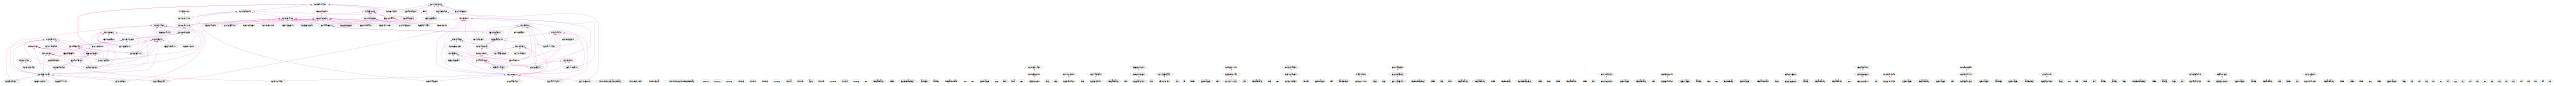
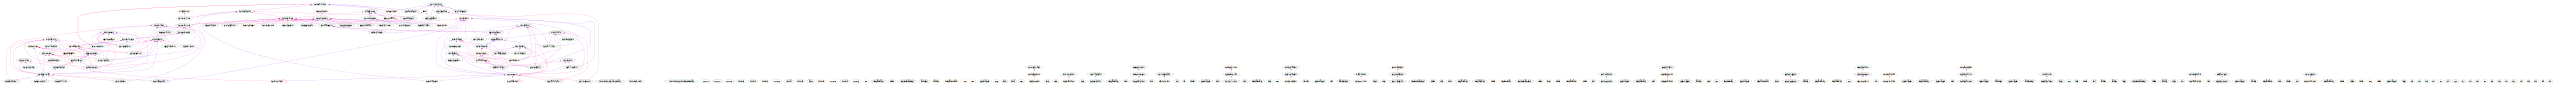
  digraph {
    rankdir=BT
    node [color=darkgreen]
    edge [arrowhead=diamond color=purple]
    n1 [color=darkorange label=_Bool]
    n2 [color=black label="struct boost::mpl::aux::set_tag"]
    n3 [color=teal label="struct mpl_::void_"]
-   n4 [color=darkorange label="struct mpl_::na"]
    n5 [color=teal label="struct boost::mpl::non_sequence_tag"]
    n6 [label="struct _0"]
    n7 [color=black label="struct _1"]
    n8 [label="struct _2"]
    n9 [color=teal label="struct _3"]
    n10 [label="struct _4"]
    n11 [color=darkorange label="struct _5"]
    n12 [color=teal label="struct _6"]
    n13 [label="struct _a"]
    n14 [label="struct _b"]
    n15 [color=black label="tag _c"]
    n16 [color=darkorange label="struct _d"]
    n17 [color=darkorange label="struct _e"]
    n18 [color=black label="struct _f"]
    n19 [color=teal label="struct _g"]
    n20 [color=darkorange label=set7]
    n621028087_1 [color=black]
    n150153400_1 [color=darkorange]
    n150153912_1 [color=teal]
    n150154424_1
    n150154936_1 [color=teal]
    n150155448_1 [color=teal]
    n150155960_1 [color=teal]
    n150156472_1 [color=black]
    n63929479190_1 [color=black]
    n61997394738_1 [color=darkorange]
    n6113672367_1 [color=darkorange]
    n32 [color=black label=template_arity]
    n636146312_1 [color=darkorange]
    n63616244994_1 [color=darkorange]
    n61082486105_1
    n143557800_1 [color=black]
    n82628043642_1 [color=darkorange]
    n38 [label=s_item]
    n64167938224_1 [color=teal]
    n63384959871_1 [color=black]
    n63122364520_1 [color=black]
    n42 [color=black label=sequence_tag_impl]
    n6138814554_1 [color=darkorange]
    n81030972443_1 [color=teal]
    n81773484321_1 [color=teal]
    n46 [color=black label=has_begin]
    n61255674619_1 [color=teal]
    n6148732906_1
    n61758196304_1
    n150159704_1
    n150156984_1
    n150158008_1
    n150161240_1 [color=black]
    n150157496_1 [color=black]
    n150160216_1 [color=darkorange]
    n150160728_1
    n64030295243_1 [color=teal]
    n62096779572_1
    n59 [color=darkorange label=has_key]
    n6153975903_1
    n61 [color=darkorange label=integral_constant]
    n6210996337_1 [color=black]
    n63 [color=darkorange label=set2]
    n6241696762_1
    n62199908837_1
    n6408157916_1
    n67 [color=darkorange label=set1]
    n6250011521_1
    n61861401701_1 [color=black]
    n70 [color=teal label=type_wrapper]
-   n6272630593_1 [color=darkorange]
    n72 [label=set6]
    n6284884554_1 [color=black]
    n74 [color=black label=bool_]
    n6311383098_1
    n76 [color=black label=is_na]
    n77 [color=black label=next]
    n6435281620_1 [color=darkorange]
    n62466936307_1 [color=darkorange]
    n81072357793_1
    n81 [color=black label=set5]
    n6500913001_1 [color=darkorange]
    n83 [label=long_]
    n6537092096_1 [color=darkorange]
    n81740616921_1 [color=teal]
    n86 [label=long_]
    n6548615904_1 [color=teal]
    n81844969159_1
    n89 [color=black label=template_arity]
    n6570849254_1 [color=black]
    n91 [color=teal label=next]
    n6862927543_1 [color=black]
    n93 [label=n62082003186_1]
    n83885814627_1 [color=teal]
    n95 [color=black label=int_]
    n6972848742_1 [color=darkorange]
    n81175330599_1 [color=black]
    n98 [color=black label=int_]
    n99 [color=teal label=if_]
    n61100426538_1
    n101 [color=teal label=s_item]
    n61105143763_1 [color=teal]
    n61660841833_1
    n104 [color=black label=type_wrapper]
    n61137235745_1 [color=teal]
    n106 [label=next]
    n61151771737_1 [color=black]
    n63250226179_1
    n82966151721_1 [color=darkorange]
    n110 [color=black label=set7]
    n63876846346_1 [color=black]
    n112 [label=template_arity]
    n61276753940_1 [color=black]
    n114 [color=teal label=set3]
    n61379747445_1
    n116 [color=teal label=next]
    n61436722398_1 [color=darkorange]
    n61572649803_1 [color=teal]
    n81750579932_1
    n120 [color=teal label=is_void_]
    n61461674772_1
    n143557016_1 [color=darkorange]
    n123 [color=teal label=type_wrapper]
    n61472729133_1
    n125 [color=darkorange label=set4]
    n61499537536_1 [color=black]
    n127 [color=black label=has_key_impl]
    n61516817101_1 [color=darkorange]
    n149512920_1 [color=teal]
    n130 [color=black label=long_]
    n131 [color=teal label=long_]
    n61600225903_1 [color=black]
    n82221953453_1 [color=darkorange]
    n134 [label=sequence_tag_impl]
    n61644313833_1 [color=teal]
    n136 [label=s_item]
    n137 [label=set5]
    n61667776595_1 [color=black]
    n63702952219_1 [color=darkorange]
    n140 [label=bool_]
    n141 [color=black label=template_arity]
    n61827854868_1 [color=darkorange]
    n143 [color=black label=template_arity]
    n61844273588_1
    n145 [color=darkorange label=s_item]
    n146 [color=darkorange label=sequence_tag]
    n61864998196_1 [color=darkorange]
    n148 [color=black label=sequence_tag_impl]
    n61871825120_1 [color=teal]
    n150 [label=s_item]
    n151 [color=darkorange label=long_]
    n152 [color=teal label=s_item]
    n153 [color=darkorange label=template_arity]
    n62131030720_1 [color=teal]
    n155 [color=darkorange label=s_item]
    n156 [label=int_]
    n62220667205_1 [color=teal]
    n82270295475_1 [color=teal]
    n159 [label=type_wrapper]
    n62260386183_1 [color=teal]
    n161 [color=black label=template_arity]
    n62307536284_1 [color=teal]
    n163 [label=next]
    n62338090913_1 [color=darkorange]
    n63098256814_1 [color=darkorange]
+   n8835241951_1
    n167 [color=black label=type_wrapper]
    n62367566329_1
    n169 [label=has_key]
    n62427064195_1 [color=darkorange]
    n171 [color=darkorange label=long_]
    n172 [color=black label=set1]
+   n62501540263_1 [color=black]
    n174 [color=black label=sequence_tag]
    n62560728541_1 [color=teal]
    n176 [label=type_wrapper]
    n62560937253_1
    n178 [color=teal label=integral_constant]
    n62576356992_1
    n180 [label=long_]
    n62631662806_1 [color=black]
    n83983116532_1 [color=teal]
    n183 [color=black label=has_tag]
    n62631944474_1
    n185 [label=template_arity]
    n62653673854_1 [color=teal]
    n187 [color=darkorange label=template_arity]
    n62664083366_1 [color=black]
    n189 [color=black label=next]
    n62678064607_1 [color=darkorange]
    n64223360086_1 [color=black]
    n82889331972_1 [color=teal]
    n193 [color=teal label=int_]
    n62687104245_1 [color=darkorange]
    n81303797509_1 [color=darkorange]
    n196 [label=type_wrapper]
    n62702258557_1
    n198 [color=black label=template_arity]
    n62839347459_1 [color=teal]
    n200 [label=type_wrapper]
    n62866879114_1 [color=black]
    n202 [color=teal label=next]
    n62962392762_1
    n63475229477_1
    n81829803339_1 [color=darkorange]
    n206 [label=type_wrapper]
    n62974708291_1 [color=black]
    n208 [label=has_begin]
    n63024495850_1 [color=darkorange]
    n210 [label=type_wrapper]
    n63048860596_1 [color=darkorange]
    n212 [label=has_key_impl]
    n63059584428_1 [color=teal]
    n142692104_1
    n215 [color=black label=long_]
    n216 [color=teal label=next]
    n63111396519_1 [color=black]
    n218 [color=teal label=set3]
    n63115626931_1 [color=teal]
    n220 [color=teal label=s_item]
    n221 [color=black label=set4]
    n63136736917_1 [color=black]
    n223 [color=darkorange label=has_key]
    n63140933649_1 [color=black]
    n225 [color=black label=has_key]
    n63199444469_1
    n227 [color=teal label=long_]
    n228 [label=sequence_tag_impl]
    n63292210936_1 [color=black]
    n230 [color=teal label=s_item]
    n231 [color=black label=has_tag]
    n63472185202_1 [color=black]
    n233 [color=black label=long_]
    n234 [color=black label=int_]
    n63495797543_1 [color=darkorange]
    n84069829297_1 [color=teal]
    n237 [label=int_]
    n63543675081_1
    n839922763_1
    n240 [label=type_wrapper]
    n63583955859_1 [color=darkorange]
    n242 [color=teal label=has_key]
    n243 [color=darkorange label=template_arity]
    n63624009199_1 [color=black]
    n245 [color=black label=set2]
    n63654003791_1
    n247 [color=teal label=s_item]
    n248 [color=black label=int_]
    n63722709762_1 [color=darkorange]
    n8176765527_1 [color=teal]
    n251 [label=template_arity]
    n63734541108_1
    n253 [color=darkorange label=s_item]
    n254 [color=black label=s_item]
    n255 [color=darkorange label=s_item]
    n256 [color=darkorange label=set6]
    n64138483178_1 [color=black]
    n258 [color=darkorange label=s_item]
    n259 [color=teal label=type_wrapper]
    n64217402392_1 [color=teal]
    n261 [label=long_]
    n262 [color=teal label="0x3"]
    n263 [color=teal label="0x0"]
    n264 [label="0x3"]
    n265 [color=teal label="0x1"]
    n266 [label="0x1"]
    n267 [color=black label="0x4"]
    n268 [color=black label="0x-2"]
    n269 [color=teal label="0x-1"]
    n270 [label="0x7"]
    n271 [label="0x0"]
    n272 [label="0x0"]
    n273 [label="0x8"]
    n274 [label="0x6"]
    n275 [label="0x1"]
    n276 [color=black label="0x-1"]
    n277 [color=darkorange label="0x4"]
    n278 [color=darkorange label="0x5"]
    n279 [color=teal label="0x2"]
    n280 [color=teal label="0x9"]
    n281 [label="0x2"]
    n621028087_1 -> n150153400_1 [arrowhead=vee]
    n621028087_1 -> n150153912_1 [arrowhead=vee color=deeppink]
    n621028087_1 -> n150154424_1 [color=deeppink]
    n621028087_1 -> n150154936_1
    n621028087_1 -> n150155448_1 [arrowhead=vee color=deeppink]
    n621028087_1 -> n150155960_1 [arrowhead=vee]
    n621028087_1 -> n150156472_1
    n621028087_1 -> n63929479190_1
    n63929479190_1 -> n150156472_1 [color=deeppink]
    n63929479190_1 -> n61997394738_1 [arrowhead=vee color=deeppink]
    n63929479190_1 -> n61997394738_1 [arrowhead=vee]
    n61997394738_1 -> n150155960_1 [arrowhead=vee color=deeppink]
    n61997394738_1 -> n6113672367_1 [arrowhead=vee]
    n61997394738_1 -> n6113672367_1 [color=deeppink]
    n6113672367_1 -> n150155448_1
    n6113672367_1 -> n64167938224_1 [color=deeppink]
    n6113672367_1 -> n64167938224_1 [arrowhead=vee]
    n636146312_1 -> n63616244994_1 [color=deeppink]
    n636146312_1 -> n61082486105_1 [arrowhead=vee]
    n63616244994_1 -> n143557800_1 [arrowhead=vee]
    n63616244994_1 -> n143557800_1
    n61082486105_1 -> n82628043642_1 [arrowhead=vee]
    n64167938224_1 -> n150154936_1 [arrowhead=vee color=deeppink]
    n64167938224_1 -> n63384959871_1 [arrowhead=vee]
    n64167938224_1 -> n63384959871_1 [arrowhead=vee]
    n63384959871_1 -> n150154424_1 [arrowhead=vee]
    n63384959871_1 -> n63122364520_1
    n63384959871_1 -> n63122364520_1
    n63122364520_1 -> n150153912_1
    n63122364520_1 -> n62199908837_1 [arrowhead=vee]
    n63122364520_1 -> n62199908837_1 [arrowhead=vee color=deeppink]
    n6138814554_1 -> n81030972443_1
    n6138814554_1 -> n81773484321_1
    n61255674619_1 -> n150159704_1
    n61255674619_1 -> n150156984_1
    n61255674619_1 -> n150158008_1
    n61255674619_1 -> n150161240_1 [arrowhead=vee color=deeppink]
    n61255674619_1 -> n150157496_1 [color=deeppink]
    n61255674619_1 -> n150160216_1
    n61255674619_1 -> n150160728_1 [color=deeppink]
    n61255674619_1 -> n64030295243_1
    n6148732906_1 -> n61255674619_1 [arrowhead=vee color=deeppink]
    n6148732906_1 -> n61758196304_1
    n61758196304_1 -> n81030972443_1
    n64030295243_1 -> n150161240_1 [color=deeppink]
    n64030295243_1 -> n62096779572_1 [arrowhead=vee color=deeppink]
    n64030295243_1 -> n62096779572_1 [color=deeppink]
    n62096779572_1 -> n150160728_1 [color=deeppink]
    n62096779572_1 -> n63876846346_1 [arrowhead=vee]
    n62096779572_1 -> n63876846346_1 [arrowhead=vee]
    n6153975903_1 -> n61255674619_1
    n6153975903_1 -> n150159704_1 [color=deeppink]
    n6153975903_1 -> n6153975903_1 [arrowhead=vee color=deeppink]
    n6210996337_1 -> n1 [color=deeppink]
    n6210996337_1 -> n81030972443_1
    n6210996337_1 -> n61758196304_1 [arrowhead=vee color=deeppink]
    n6241696762_1 -> n150153400_1 [color=deeppink]
    n6241696762_1 -> n150153912_1
    n6241696762_1 -> n63122364520_1
    n62199908837_1 -> n150153400_1 [arrowhead=vee color=deeppink]
    n62199908837_1 -> n6408157916_1 [color=deeppink]
    n62199908837_1 -> n6408157916_1 [color=deeppink]
    n6408157916_1 -> n143557800_1 [arrowhead=vee color=deeppink]
    n6408157916_1 -> n61758196304_1 [color=deeppink]
    n6250011521_1 -> n150156984_1 [color=deeppink]
    n6250011521_1 -> n61861401701_1 [color=deeppink]
    n61861401701_1 -> n6408157916_1 [color=deeppink]
    n61861401701_1 -> n6408157916_1 [color=deeppink]
-   n6272630593_1 -> n150153912_1 [arrowhead=vee color=deeppink]
    n6284884554_1 -> n150153400_1
    n6284884554_1 -> n150153912_1
    n6284884554_1 -> n150154424_1 [arrowhead=vee color=deeppink]
    n6284884554_1 -> n150154936_1 [arrowhead=vee]
    n6284884554_1 -> n150155448_1 [arrowhead=vee color=deeppink]
    n6284884554_1 -> n150155960_1 [arrowhead=vee]
    n6284884554_1 -> n61997394738_1 [color=deeppink]
    n6311383098_1 -> n81773484321_1 [color=deeppink]
    n6435281620_1 -> n62466936307_1 [arrowhead=vee]
    n62466936307_1 -> n81072357793_1
    n6500913001_1 -> n150153400_1 [color=deeppink]
    n6500913001_1 -> n150153912_1 [arrowhead=vee]
    n6500913001_1 -> n150154424_1 [arrowhead=vee]
    n6500913001_1 -> n150154936_1 [color=deeppink]
    n6500913001_1 -> n150155448_1
    n6500913001_1 -> n6113672367_1 [arrowhead=vee color=deeppink]
    n6537092096_1 -> n81740616921_1
    n6548615904_1 -> n81844969159_1 [arrowhead=vee]
    n6570849254_1 -> n61082486105_1 [arrowhead=vee color=deeppink]
    n6570849254_1 -> n6408157916_1 [arrowhead=vee]
    n6862927543_1 -> n93
    n93 -> n83885814627_1
    n6972848742_1 -> n81175330599_1
    n61100426538_1 -> n143557800_1 [arrowhead=vee]
    n61100426538_1 -> n143557800_1 [arrowhead=vee]
    n61100426538_1 -> n143557800_1 [color=deeppink]
    n61105143763_1 -> n150158008_1 [arrowhead=vee]
    n61105143763_1 -> n61660841833_1 [color=deeppink]
    n61105143763_1 -> n61660841833_1
    n61660841833_1 -> n150157496_1 [arrowhead=vee]
    n61660841833_1 -> n61861401701_1 [arrowhead=vee]
    n61660841833_1 -> n61861401701_1 [color=deeppink]
    n61137235745_1 -> n150161240_1
    n61151771737_1 -> n63250226179_1 [arrowhead=vee color=deeppink]
    n63250226179_1 -> n82966151721_1
    n63876846346_1 -> n150160216_1 [color=deeppink]
    n63876846346_1 -> n63702952219_1 [color=deeppink]
    n63876846346_1 -> n63702952219_1
    n61276753940_1 -> n61082486105_1 [arrowhead=vee color=deeppink]
    n61276753940_1 -> n6408157916_1
    n61379747445_1 -> n150153400_1 [arrowhead=vee]
    n61379747445_1 -> n150153912_1 [arrowhead=vee]
    n61379747445_1 -> n150154424_1
    n61379747445_1 -> n63384959871_1 [arrowhead=vee]
    n61436722398_1 -> n61572649803_1
    n61572649803_1 -> n81750579932_1 [arrowhead=vee color=deeppink]
    n61461674772_1 -> n61758196304_1 [color=deeppink]
    n61461674772_1 -> n143557016_1 [color=deeppink]
    n61472729133_1 -> n150155448_1 [arrowhead=vee]
    n61499537536_1 -> n150153400_1
    n61499537536_1 -> n150153912_1 [color=deeppink]
    n61499537536_1 -> n64167938224_1 [color=deeppink]
    n61516817101_1 -> n149512920_1 [arrowhead=vee color=deeppink]
    n61600225903_1 -> n82221953453_1 [color=deeppink]
    n61644313833_1 -> n81773484321_1
    n61644313833_1 -> n81773484321_1
    n61667776595_1 -> n150159704_1
    n61667776595_1 -> n150156984_1 [arrowhead=vee]
    n61667776595_1 -> n150158008_1
    n61667776595_1 -> n150157496_1
    n61667776595_1 -> n150160216_1
    n61667776595_1 -> n63876846346_1 [arrowhead=vee color=deeppink]
    n63702952219_1 -> n150159704_1 [arrowhead=vee]
    n63702952219_1 -> n61105143763_1
    n63702952219_1 -> n61105143763_1 [arrowhead=vee]
    n61827854868_1 -> n61082486105_1 [arrowhead=vee color=deeppink]
    n61827854868_1 -> n6408157916_1 [color=deeppink]
    n61844273588_1 -> n61082486105_1 [color=deeppink]
    n61844273588_1 -> n61100426538_1 [arrowhead=vee]
    n61864998196_1 -> n621028087_1
    n61864998196_1 -> n61864998196_1 [arrowhead=vee color=deeppink]
    n61871825120_1 -> n81030972443_1 [arrowhead=vee color=deeppink]
    n61871825120_1 -> n81030972443_1 [color=deeppink]
    n61871825120_1 -> n150156984_1 [arrowhead=vee color=deeppink]
    n62131030720_1 -> n61082486105_1 [color=deeppink]
    n62131030720_1 -> n6408157916_1
    n62220667205_1 -> n82270295475_1 [color=deeppink]
    n62260386183_1 -> n150154936_1 [arrowhead=vee color=deeppink]
    n62307536284_1 -> n61082486105_1 [arrowhead=vee]
    n62307536284_1 -> n6408157916_1 [color=deeppink]
    n62338090913_1 -> n63098256814_1
+   n63098256814_1 -> n8835241951_1 [arrowhead=vee]
    n62367566329_1 -> n150155960_1 [arrowhead=vee]
    n62427064195_1 -> n621028087_1 [arrowhead=vee]
    n62427064195_1 -> n150160728_1 [color=deeppink]
    n62427064195_1 -> n62427064195_1 [arrowhead=vee color=deeppink]
+   n62501540263_1 -> n150153400_1 [arrowhead=vee]
+   n62501540263_1 -> n62199908837_1
    n62560728541_1 -> n61255674619_1
    n62560728541_1 -> n62560728541_1 [arrowhead=vee]
    n62560937253_1 -> n150160728_1 [color=deeppink]
    n62576356992_1 -> n1 [arrowhead=vee]
    n62576356992_1 -> n81773484321_1 [color=deeppink]
    n62576356992_1 -> n6311383098_1
    n62631662806_1 -> n83983116532_1 [color=deeppink]
    n62631944474_1 -> n61255674619_1 [arrowhead=vee]
    n62653673854_1 -> n61082486105_1
    n62653673854_1 -> n6408157916_1 [arrowhead=vee color=deeppink]
    n62664083366_1 -> n61082486105_1 [arrowhead=vee color=deeppink]
    n62664083366_1 -> n6408157916_1
    n62678064607_1 -> n64223360086_1 [arrowhead=vee]
    n64223360086_1 -> n82889331972_1 [arrowhead=vee color=deeppink]
    n62687104245_1 -> n81303797509_1 [color=deeppink]
    n62702258557_1 -> n150154424_1 [arrowhead=vee]
    n62839347459_1 -> n61082486105_1 [arrowhead=vee]
    n62839347459_1 -> n61100426538_1 [arrowhead=vee]
    n62866879114_1 -> n150157496_1 [arrowhead=vee]
    n62962392762_1 -> n63475229477_1 [arrowhead=vee]
    n63475229477_1 -> n81829803339_1
    n62974708291_1 -> n150156472_1 [color=deeppink]
    n62974708291_1 -> n6311383098_1
    n63024495850_1 -> n621028087_1 [arrowhead=vee]
    n63024495850_1 -> n61758196304_1 [arrowhead=vee]
    n63048860596_1 -> n150158008_1 [arrowhead=vee]
    n63059584428_1 -> n142692104_1 [color=deeppink]
    n63111396519_1 -> n61600225903_1 [color=deeppink]
    n63115626931_1 -> n150156984_1 [arrowhead=vee color=deeppink]
    n63115626931_1 -> n150158008_1 [arrowhead=vee color=deeppink]
    n63115626931_1 -> n150157496_1 [arrowhead=vee]
    n63115626931_1 -> n61105143763_1 [color=deeppink]
    n63136736917_1 -> n150159704_1 [color=deeppink]
    n63136736917_1 -> n150156984_1 [color=deeppink]
    n63136736917_1 -> n150158008_1 [arrowhead=vee]
    n63136736917_1 -> n150157496_1 [color=deeppink]
    n63136736917_1 -> n63702952219_1 [color=deeppink]
    n63140933649_1 -> n150153400_1 [arrowhead=vee]
    n63140933649_1 -> n61255674619_1 [color=deeppink]
    n63140933649_1 -> n63140933649_1
    n63199444469_1 -> n621028087_1 [color=deeppink]
    n63199444469_1 -> n150154424_1 [arrowhead=vee color=deeppink]
    n63199444469_1 -> n63199444469_1 [arrowhead=vee color=deeppink]
    n63292210936_1 -> n81030972443_1 [arrowhead=vee]
    n63292210936_1 -> n81773484321_1 [arrowhead=vee]
    n63472185202_1 -> n621028087_1 [color=deeppink]
    n63472185202_1 -> n6311383098_1 [arrowhead=vee color=deeppink]
    n63495797543_1 -> n84069829297_1 [arrowhead=vee color=deeppink]
    n63543675081_1 -> n839922763_1
    n63583955859_1 -> n150160216_1 [color=deeppink]
    n63624009199_1 -> n61082486105_1 [color=deeppink]
    n63624009199_1 -> n6408157916_1 [arrowhead=vee]
    n63654003791_1 -> n150156984_1 [arrowhead=vee color=deeppink]
    n63654003791_1 -> n150157496_1
    n63654003791_1 -> n61660841833_1 [arrowhead=vee]
    n63722709762_1 -> n8176765527_1 [arrowhead=vee]
    n63734541108_1 -> n61082486105_1 [color=deeppink]
    n63734541108_1 -> n6408157916_1 [color=deeppink]
    n64138483178_1 -> n150159704_1 [color=deeppink]
    n64138483178_1 -> n150156984_1
    n64138483178_1 -> n150158008_1 [color=deeppink]
    n64138483178_1 -> n150157496_1 [arrowhead=vee color=deeppink]
    n64138483178_1 -> n150160216_1 [color=deeppink]
    n64138483178_1 -> n150160728_1 [color=deeppink]
    n64138483178_1 -> n62096779572_1
    n64217402392_1 -> n150159704_1 [arrowhead=vee]
  }
